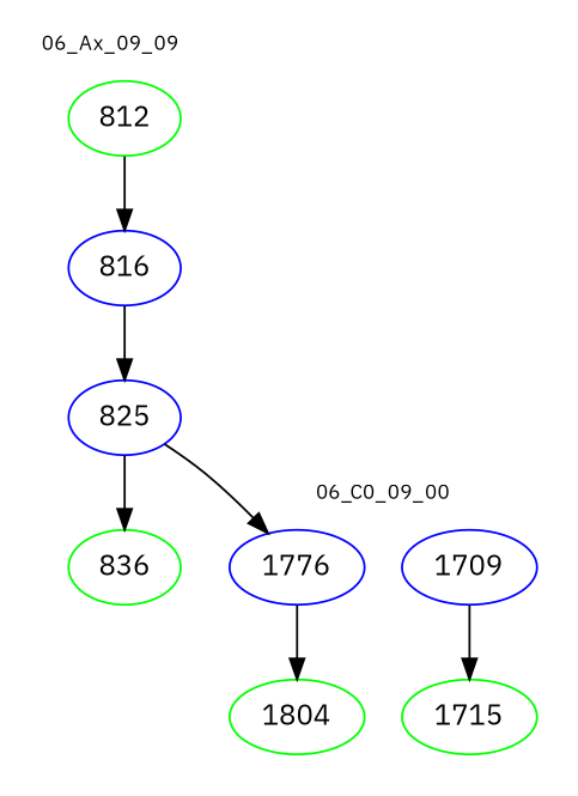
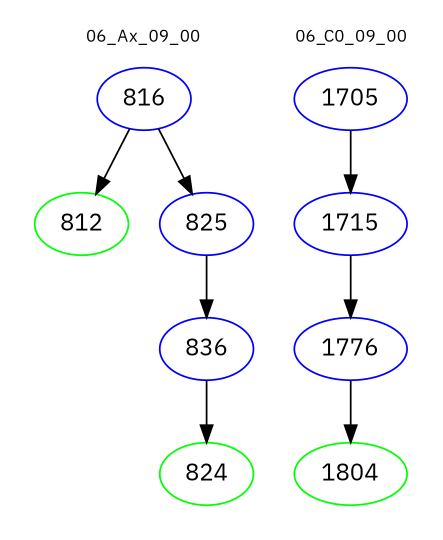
  digraph {
    fontname="IBM Plex Sans"
    node [color=blue fontname="IBM Plex Sans"]
    edge [color=black fontname="IBM Plex Sans"]
    n1 [label=816]
    n2 [color=green label=812]
    n3 [label=825]
-   n4 [color=green label=836]
-   n6 [label=1709]
-   n7 [color=green label=1715]
+   n4 [label=836]
+   n5 [color=green label=824]
+   n6 [label=1705]
+   n7 [label=1715]
    n8 [label=1776]
    n9 [color=green label=1804]
    subgraph cluster_1 {
      color=white
      fontsize=10
-     label="06_Ax_09_09"
+     label="06_Ax_09_00"
      n1
      n2
      n3
      n4
+     n5
    }
    subgraph cluster_2 {
      color=white
      fontsize=10
      label="06_C0_09_00"
      n6
      n7
      n8
      n9
    }
-   n2 -> n1
+   n1 -> n2
    n1 -> n3
    n3 -> n4
+   n4 -> n5
    n6 -> n7
-   n3 -> n8
+   n7 -> n8
    n8 -> n9
  }
